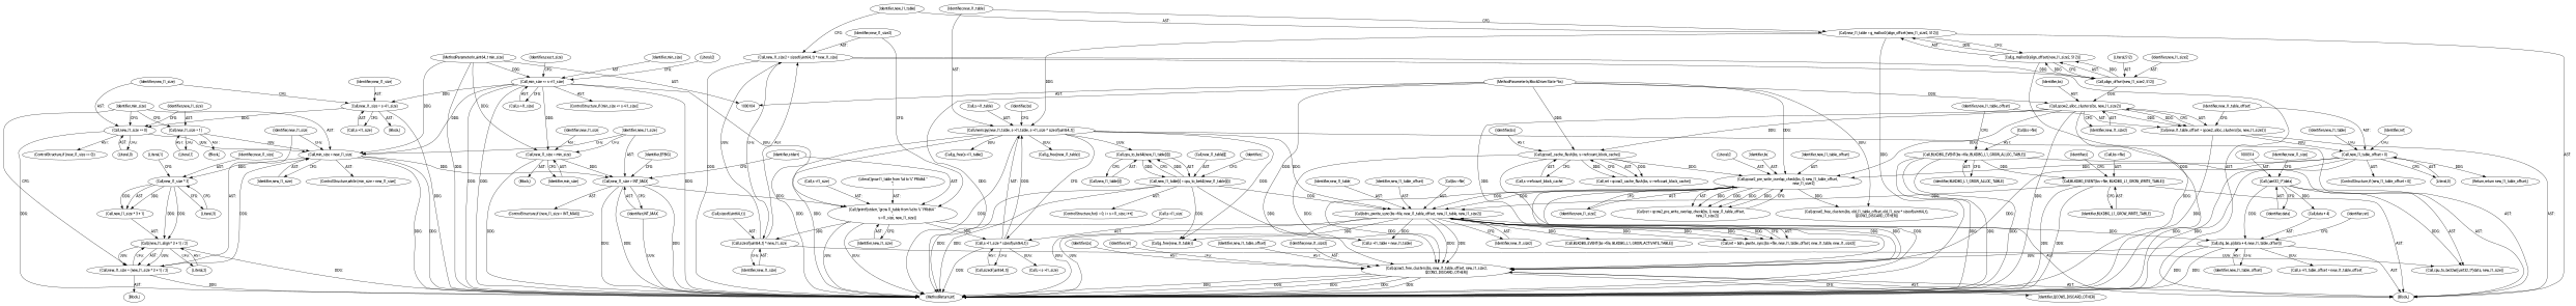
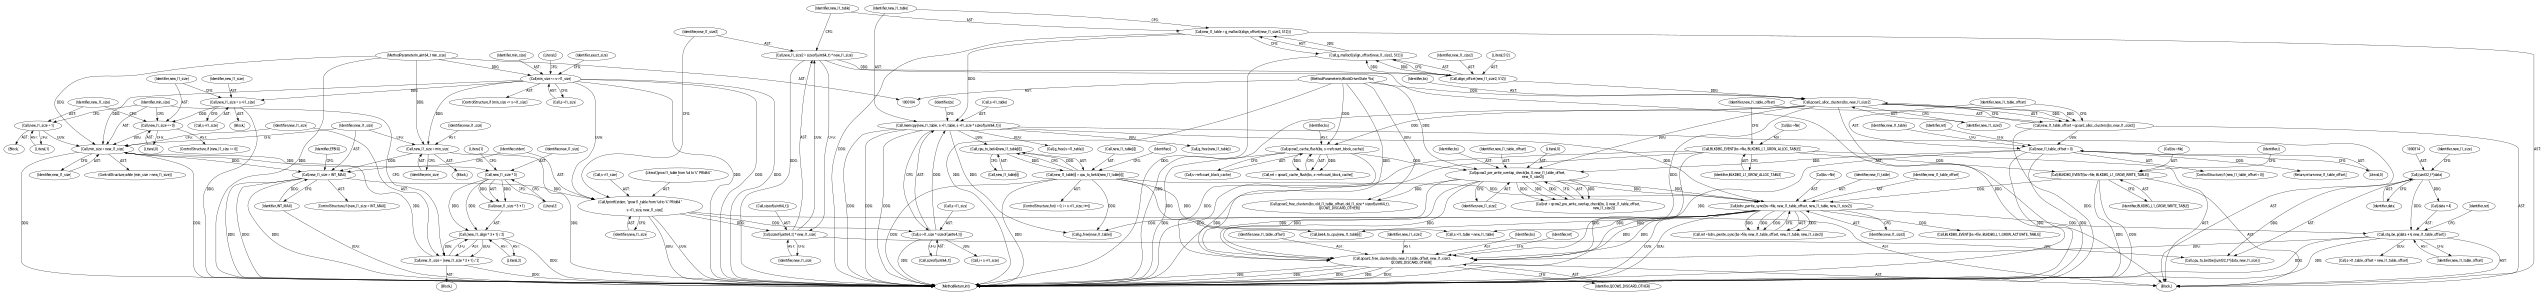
  digraph {
    fontname="Roboto Condensed"
    node [fontname="Roboto Condensed"]
    edge [fontname="Roboto Condensed"]
    n1 [label="(Call,qcow2_free_clusters(bs, new_l1_table_offset, new_l1_size2,\n                        QCOW2_DISCARD_OTHER))"]
    n2 [label="(Identifier,QCOW2_DISCARD_OTHER)"]
    n3 [label="(MethodReturn,int)"]
    n4 [label="(Block,)"]
    n5 [label="(Call,qcow2_cache_flush(bs, s->refcount_block_cache))"]
    n6 [label="(Call,qcow2_pre_write_overlap_check(bs, 0, new_l1_table_offset,\n                                        new_l1_size2))"]
    n7 [label="(Call,ret = qcow2_cache_flush(bs, s->refcount_block_cache))"]
    n8 [label="(Call,s->refcount_block_cache)"]
    n9 [label="(Call,qcow2_free_clusters(bs, old_l1_table_offset, old_l1_size * sizeof(uint64_t),\n                        QCOW2_DISCARD_OTHER))"]
    n10 [label="(Call,bdrv_pwrite_sync(bs->file, new_l1_table_offset, new_l1_table, new_l1_size2))"]
    n11 [label="(Identifier,new_l1_size2)"]
    n12 [label="(Call,ret = qcow2_pre_write_overlap_check(bs, 0, new_l1_table_offset,\n                                        new_l1_size2))"]
    n13 [label="(Call,qcow2_alloc_clusters(bs, new_l1_size2))"]
    n14 [label="(Call,new_l1_table_offset = qcow2_alloc_clusters(bs, new_l1_size2))"]
    n15 [label="(Identifier,new_l1_size2)"]
    n16 [label="(Call,new_l1_table_offset < 0)"]
    n17 [label="(MethodParameterIn,BlockDriverState *bs)"]
    1000104
    n19 [label="(Call,align_offset(new_l1_size2, 512))"]
    n20 [label="(Call,g_malloc0(align_offset(new_l1_size2, 512)))"]
    n21 [label="(Call,new_l1_table = g_malloc0(align_offset(new_l1_size2, 512)))"]
    n22 [label="(Literal,512)"]
    n23 [label="(Call,new_l1_size2 = sizeof(uint64_t) * new_l1_size)"]
    n24 [label="(Call,sizeof(uint64_t) * new_l1_size)"]
    n25 [label="(Identifier,new_l1_size)"]
    n26 [label="(Call,cpu_to_be32w((uint32_t*)data, new_l1_size))"]
    n27 [label="(Call,fprintf(stderr, \"grow l1_table from %d to %\" PRId64 \"\n\",\n            s->l1_size, new_l1_size))"]
    n28 [label="(Call,s->l1_size * sizeof(uint64_t))"]
    n29 [label="(Identifier,new_l1_size)"]
    n30 [label="(Call,memcpy(new_l1_table, s->l1_table, s->l1_size * sizeof(uint64_t)))"]
    n31 [label="(Call,sizeof(uint64_t))"]
    n32 [label="(Call,i < s->l1_size)"]
    n33 [label="(Call,min_size <= s->l1_size)"]
    n34 [label="(Call,new_l1_size = min_size)"]
    n35 [label="(Call,min_size > new_l1_size)"]
    n36 [label="(Call,new_l1_size = s->l1_size)"]
    n37 [label="(ControlStructure,if (min_size <= s->l1_size))"]
    n38 [label="(Call,s->l1_size)"]
    n39 [label="(Call,new_l1_size > INT_MAX)"]
    n40 [label="(Identifier,min_size)"]
    n41 [label="(Block,)"]
    n42 [label="(Call,new_l1_size * 3)"]
    n43 [label="(Identifier,new_l1_size)"]
    n44 [label="(ControlStructure,while (min_size > new_l1_size))"]
    n45 [label="(Call,new_l1_size == 0)"]
    n46 [label="(Block,)"]
    n47 [label="(Call,s->l1_size)"]
    n48 [label="(MethodParameterIn,uint64_t min_size)"]
    n49 [label="(Identifier,INT_MAX)"]
    n50 [label="(ControlStructure,if (new_l1_size > INT_MAX))"]
    n51 [label="(Call,(new_l1_align * 3 + 1) / 2)"]
    n52 [label="(Call,new_l1_size * 3 + 1)"]
    n53 [label="(Literal,3)"]
    n54 [label="(Call,new_l1_size = (new_l1_size * 3 + 1) / 2)"]
    n55 [label="(Block,)"]
    n56 [label="(Literal,2)"]
    n57 [label="(Call,new_l1_size = 1)"]
    n58 [label="(Literal,1)"]
    n59 [label="(Block,)"]
    n60 [label="(Literal,0)"]
    n61 [label="(ControlStructure,if (new_l1_size == 0))"]
    n62 [label="(Call,stq_be_p(data + 4, new_l1_table_offset))"]
    n63 [label="(Call,BLKDBG_EVENT(bs->file, BLKDBG_L1_GROW_ACTIVATE_TABLE))"]
    n64 [label="(Call,s->l1_table = new_l1_table)"]
    n65 [label="(Call,ret = bdrv_pwrite_sync(bs->file, new_l1_table_offset, new_l1_table, new_l1_size2))"]
    n66 [label="(Call,g_free(new_l1_table))"]
+   n67 [label="(Call,be64_to_cpu(new_l1_table[i]))"]
    n68 [label="(Identifier,new_l1_size2)"]
    n69 [label="(Literal,0)"]
    n70 [label="(ControlStructure,if (new_l1_table_offset < 0))"]
    n71 [label="(Return,return new_l1_table_offset;)"]
    n72 [label="(Identifier,new_l1_table_offset)"]
    n73 [label="(Call,s->l1_table_offset = new_l1_table_offset)"]
    n74 [label="(Call,BLKDBG_EVENT(bs->file, BLKDBG_L1_GROW_WRITE_TABLE))"]
    n75 [label="(Identifier,BLKDBG_L1_GROW_WRITE_TABLE)"]
    n76 [label="(Call,BLKDBG_EVENT(bs->file, BLKDBG_L1_GROW_ALLOC_TABLE))"]
    n77 [label="(Identifier,BLKDBG_L1_GROW_ALLOC_TABLE)"]
    n78 [label="(Call,cpu_to_be64(new_l1_table[i]))"]
    n79 [label="(Call,g_free(s->l1_table))"]
    n80 [label="(Call,g_free(new_l1_table))"]
    n81 [label="(Call,new_l1_table[i] = cpu_to_be64(new_l1_table[i]))"]
    n82 [label="(Call,new_l1_table[i])"]
    n83 [label="(ControlStructure,for(i = 0; i < s->l1_size; i++))"]
    n84 [label="(Call,(uint32_t*)data)"]
    n85 [label="(Call,data + 4)"]
    n86 [label="(Identifier,data)"]
    n87 [label="(Identifier,bs)"]
    n88 [label="(Identifier,new_l1_size)"]
    n89 [label="(Call,bs->file)"]
    n90 [label="(Literal,1)"]
    n91 [label="(Identifier,new_l1_size)"]
    n92 [label="(Identifier,new_l1_table_offset)"]
    n93 [label="(Identifier,new_l1_table)"]
    n94 [label="(Call,s->l1_size)"]
    n95 [label="(Call,new_l1_table[i])"]
    n96 [label="(Identifier,new_l1_size2)"]
    n97 [label="(Identifier,ret)"]
    n98 [label="(Identifier,new_l1_table)"]
    n99 [label="(Call,bs->file)"]
    n100 [label="(Identifier,new_l1_table_offset)"]
    n101 [label="(Identifier,EFBIG)"]
    n102 [label="(Identifier,stderr)"]
    n103 [label="(Identifier,new_l1_size)"]
    n104 [label="(Identifier,bs)"]
    n105 [label="(Identifier,ret)"]
    n106 [label="(Literal,0)"]
    n107 [label="(Call,s->l1_size)"]
    n108 [label="(Identifier,new_l1_table_offset)"]
    n109 [label="(Identifier,new_l1_size2)"]
    n110 [label="(Identifier,new_l1_size)"]
    n111 [label="(Identifier,bs)"]
    n112 [label="(Identifier,new_l1_table_offset)"]
    n113 [label="(Call,s->l1_table)"]
    n114 [label="(Identifier,i)"]
    n115 [label="(Identifier,new_l1_size)"]
    n116 [label="(Identifier,new_l1_size)"]
    n117 [label="(Identifier,min_size)"]
    n118 [label="(Identifier,bs)"]
    n119 [label="(Identifier,new_l1_size2)"]
    n120 [label="(Literal,\"grow l1_table from %d to %\" PRId64 \"\n\")"]
    n121 [label="(Identifier,new_l1_table)"]
    n122 [label="(Identifier,i)"]
    n123 [label="(Literal,0)"]
    n124 [label="(Call,bs->file)"]
    n125 [label="(Identifier,bs)"]
    n126 [label="(Call,sizeof(uint64_t))"]
    n127 [label="(Identifier,new_l1_table_offset)"]
    n128 [label="(Identifier,new_l1_table)"]
    n129 [label="(Identifier,ret)"]
    n130 [label="(Identifier,new_l1_size)"]
    n131 [label="(Identifier,new_l1_size)"]
    n132 [label="(Identifier,min_size)"]
    n133 [label="(Identifier,exact_size)"]
    1000314
    n1 -> n2 [label="CFG: "]
    n1 -> n3 [label="DDG: "]
    n1 -> n3 [label="DDG: "]
    n1 -> n3 [label="DDG: "]
    n1 -> n3 [label="DDG: "]
    n1 -> n3 [label="DDG: "]
    n1 -> n4 [label="AST: "]
    n2 -> n1 [label="AST: "]
    n5 -> n1 [label="DDG: "]
    n5 -> n3 [label="DDG: "]
    n5 -> n6 [label="DDG: "]
    n5 -> n7 [label="AST: "]
    n5 -> n7 [label="DDG: "]
    n5 -> n7 [label="DDG: "]
    n5 -> n8 [label="CFG: "]
    n6 -> n1 [label="DDG: "]
    n6 -> n1 [label="DDG: "]
    n6 -> n1 [label="DDG: "]
    n6 -> n9 [label="DDG: "]
    n6 -> n10 [label="DDG: "]
    n6 -> n10 [label="DDG: "]
    n6 -> n11 [label="CFG: "]
    n6 -> n12 [label="AST: "]
    n6 -> n12 [label="DDG: "]
    n6 -> n12 [label="DDG: "]
    n6 -> n12 [label="DDG: "]
    n6 -> n12 [label="DDG: "]
    n7 -> n5 [label="CFG: "]
    n8 -> n5 [label="AST: "]
    n10 -> n1 [label="DDG: "]
    n10 -> n1 [label="DDG: "]
    n10 -> n3 [label="DDG: "]
    n10 -> n3 [label="DDG: "]
    n10 -> n62 [label="DDG: "]
    n10 -> n63 [label="DDG: "]
    n10 -> n64 [label="DDG: "]
    n10 -> n65 [label="AST: "]
    n10 -> n65 [label="DDG: "]
    n10 -> n65 [label="DDG: "]
    n10 -> n65 [label="DDG: "]
    n10 -> n65 [label="DDG: "]
    n10 -> n66 [label="DDG: "]
+   n10 -> n67 [label="DDG: "]
    n10 -> n68 [label="CFG: "]
    n11 -> n6 [label="AST: "]
    n12 -> n6 [label="CFG: "]
    n13 -> n1 [label="DDG: "]
    n13 -> n3 [label="DDG: "]
    n13 -> n3 [label="DDG: "]
    n13 -> n5 [label="DDG: "]
    n13 -> n6 [label="DDG: "]
    n13 -> n14 [label="AST: "]
    n13 -> n14 [label="DDG: "]
    n13 -> n14 [label="DDG: "]
    n13 -> n15 [label="CFG: "]
    n14 -> n3 [label="DDG: "]
    n14 -> n4 [label="AST: "]
    n14 -> n13 [label="CFG: "]
    n14 -> n16 [label="DDG: "]
    n15 -> n13 [label="AST: "]
    n16 -> n1 [label="DDG: "]
    n16 -> n3 [label="DDG: "]
    n16 -> n3 [label="DDG: "]
    n16 -> n6 [label="DDG: "]
    n16 -> n69 [label="CFG: "]
    n16 -> n70 [label="AST: "]
    n16 -> n71 [label="DDG: "]
    n17 -> n1 [label="DDG: "]
    n17 -> n3 [label="DDG: "]
    n17 -> n5 [label="DDG: "]
    n17 -> n6 [label="DDG: "]
    n17 -> n9 [label="DDG: "]
    n17 -> n13 [label="DDG: "]
    n17 -> 1000104 [label="AST: "]
    n19 -> n13 [label="DDG: "]
    n19 -> n20 [label="AST: "]
    n19 -> n20 [label="DDG: "]
    n19 -> n20 [label="DDG: "]
    n20 -> n3 [label="DDG: "]
    n20 -> n19 [label="CFG: "]
    n20 -> n21 [label="AST: "]
    n20 -> n21 [label="DDG: "]
    n21 -> n3 [label="DDG: "]
    n21 -> n4 [label="AST: "]
    n21 -> n20 [label="CFG: "]
    n21 -> n30 [label="DDG: "]
    n22 -> n19 [label="AST: "]
    n23 -> n3 [label="DDG: "]
    n23 -> n4 [label="AST: "]
    n23 -> n19 [label="DDG: "]
    n23 -> n24 [label="CFG: "]
    n24 -> n23 [label="AST: "]
    n24 -> n23 [label="DDG: "]
    n24 -> n25 [label="CFG: "]
    n24 -> n26 [label="DDG: "]
    n25 -> n24 [label="AST: "]
    n27 -> n3 [label="DDG: "]
    n27 -> n3 [label="DDG: "]
    n27 -> n4 [label="AST: "]
    n27 -> n24 [label="DDG: "]
    n27 -> n28 [label="DDG: "]
    n27 -> n29 [label="CFG: "]
    n28 -> n3 [label="DDG: "]
    n28 -> n30 [label="AST: "]
    n28 -> n30 [label="DDG: "]
    n28 -> n31 [label="CFG: "]
    n28 -> n32 [label="DDG: "]
    n29 -> n27 [label="AST: "]
    n30 -> n3 [label="DDG: "]
    n30 -> n3 [label="DDG: "]
    n30 -> n3 [label="DDG: "]
    n30 -> n4 [label="AST: "]
    n30 -> n10 [label="DDG: "]
    n30 -> n28 [label="CFG: "]
    n30 -> n66 [label="DDG: "]
    n30 -> n78 [label="DDG: "]
    n30 -> n79 [label="DDG: "]
    n30 -> n80 [label="DDG: "]
    n31 -> n28 [label="AST: "]
    n33 -> n3 [label="DDG: "]
    n33 -> n3 [label="DDG: "]
    n33 -> n3 [label="DDG: "]
    n33 -> n27 [label="DDG: "]
    n33 -> n34 [label="DDG: "]
    n33 -> n35 [label="DDG: "]
    n33 -> n36 [label="DDG: "]
    n33 -> n37 [label="AST: "]
    n33 -> n38 [label="CFG: "]
    n34 -> n3 [label="DDG: "]
    n34 -> n39 [label="DDG: "]
    n34 -> n40 [label="CFG: "]
    n34 -> n41 [label="AST: "]
    n35 -> n3 [label="DDG: "]
    n35 -> n3 [label="DDG: "]
    n35 -> n39 [label="DDG: "]
    n35 -> n42 [label="DDG: "]
    n35 -> n43 [label="CFG: "]
    n35 -> n44 [label="AST: "]
    n36 -> n3 [label="DDG: "]
    n36 -> n45 [label="DDG: "]
    n36 -> n46 [label="AST: "]
    n36 -> n47 [label="CFG: "]
    n38 -> n33 [label="AST: "]
    n39 -> n3 [label="DDG: "]
    n39 -> n3 [label="DDG: "]
    n39 -> n3 [label="DDG: "]
    n39 -> n27 [label="DDG: "]
    n39 -> n49 [label="CFG: "]
    n39 -> n50 [label="AST: "]
    n40 -> n34 [label="AST: "]
    n42 -> n51 [label="DDG: "]
    n42 -> n51 [label="DDG: "]
    n42 -> n52 [label="AST: "]
    n42 -> n52 [label="DDG: "]
    n42 -> n52 [label="DDG: "]
    n42 -> n53 [label="CFG: "]
    n43 -> n35 [label="AST: "]
-   n45 -> n3 [label="DDG: "]
    n45 -> n35 [label="DDG: "]
    n45 -> n60 [label="CFG: "]
    n45 -> n61 [label="AST: "]
    n47 -> n36 [label="AST: "]
    n48 -> n3 [label="DDG: "]
    n48 -> 1000104 [label="AST: "]
    n48 -> n33 [label="DDG: "]
    n48 -> n34 [label="DDG: "]
    n48 -> n35 [label="DDG: "]
    n49 -> n3 [label="DDG: "]
-   n49 -> n39 [label="AST: "]
+   n49 -> n39 [label="DDG: "]
    n51 -> n3 [label="DDG: "]
    n51 -> n54 [label="AST: "]
    n51 -> n54 [label="DDG: "]
    n51 -> n54 [label="DDG: "]
-   n51 -> n56 [label="CFG: "]
+   n51 -> n56 [label="AST: "]
    n52 -> n51 [label="AST: "]
    n53 -> n42 [label="CFG: "]
    n54 -> n3 [label="DDG: "]
    n54 -> n35 [label="DDG: "]
    n54 -> n51 [label="CFG: "]
    n54 -> n55 [label="AST: "]
    n56 -> n51 [label="AST: "]
    n57 -> n35 [label="DDG: "]
    n57 -> n58 [label="CFG: "]
    n57 -> n59 [label="AST: "]
    n58 -> n57 [label="AST: "]
    n60 -> n45 [label="AST: "]
    n62 -> n1 [label="DDG: "]
    n62 -> n3 [label="DDG: "]
    n62 -> n3 [label="DDG: "]
    n62 -> n4 [label="AST: "]
    n62 -> n72 [label="CFG: "]
    n62 -> n73 [label="DDG: "]
    n65 -> n10 [label="CFG: "]
    n68 -> n10 [label="AST: "]
    n69 -> n16 [label="AST: "]
    n72 -> n62 [label="AST: "]
    n74 -> n3 [label="DDG: "]
    n74 -> n3 [label="DDG: "]
    n74 -> n4 [label="AST: "]
    n74 -> n10 [label="DDG: "]
    n74 -> n75 [label="CFG: "]
    n75 -> n74 [label="AST: "]
    n76 -> n3 [label="DDG: "]
    n76 -> n3 [label="DDG: "]
    n76 -> n3 [label="DDG: "]
    n76 -> n4 [label="AST: "]
    n76 -> n74 [label="DDG: "]
    n76 -> n77 [label="CFG: "]
    n77 -> n76 [label="AST: "]
    n78 -> n81 [label="AST: "]
    n78 -> n81 [label="DDG: "]
    n78 -> n82 [label="CFG: "]
    n81 -> n3 [label="DDG: "]
    n81 -> n3 [label="DDG: "]
    n81 -> n10 [label="DDG: "]
    n81 -> n64 [label="DDG: "]
    n81 -> n66 [label="DDG: "]
+   n81 -> n67 [label="DDG: "]
    n81 -> n78 [label="CFG: "]
    n81 -> n78 [label="DDG: "]
    n81 -> n83 [label="AST: "]
    n82 -> n78 [label="AST: "]
    n84 -> n26 [label="AST: "]
    n84 -> n26 [label="DDG: "]
    n84 -> n62 [label="DDG: "]
    n84 -> n85 [label="DDG: "]
    n84 -> n86 [label="CFG: "]
    n85 -> n62 [label="AST: "]
    n86 -> n84 [label="AST: "]
    n87 -> n5 [label="AST: "]
    n88 -> n36 [label="AST: "]
    n89 -> n10 [label="AST: "]
    n90 -> n42 [label="CFG: "]
    n91 -> n35 [label="CFG: "]
    n91 -> n54 [label="AST: "]
    n92 -> n6 [label="AST: "]
    n93 -> n16 [label="CFG: "]
    n94 -> n28 [label="AST: "]
    n95 -> n81 [label="AST: "]
    n96 -> n23 [label="AST: "]
    n96 -> n27 [label="CFG: "]
    n97 -> n16 [label="CFG: "]
    n98 -> n10 [label="AST: "]
    n99 -> n74 [label="AST: "]
    n100 -> n14 [label="CFG: "]
    n100 -> n16 [label="AST: "]
    n101 -> n39 [label="CFG: "]
    n102 -> n27 [label="AST: "]
    n102 -> n39 [label="CFG: "]
    n103 -> n36 [label="CFG: "]
    n103 -> n45 [label="AST: "]
    n104 -> n13 [label="AST: "]
    n105 -> n62 [label="CFG: "]
    n106 -> n6 [label="AST: "]
    n107 -> n27 [label="AST: "]
    n108 -> n1 [label="AST: "]
    n109 -> n1 [label="AST: "]
    n110 -> n34 [label="CFG: "]
    n110 -> n35 [label="CFG: "]
    n110 -> n39 [label="AST: "]
    n111 -> n6 [label="AST: "]
    n112 -> n10 [label="AST: "]
    n113 -> n30 [label="AST: "]
    n114 -> n81 [label="CFG: "]
    n115 -> n84 [label="CFG: "]
    n116 -> n45 [label="CFG: "]
    n116 -> n57 [label="AST: "]
    n117 -> n33 [label="AST: "]
    n118 -> n1 [label="AST: "]
    n119 -> n19 [label="AST: "]
    n120 -> n27 [label="AST: "]
    n121 -> n21 [label="CFG: "]
    n121 -> n30 [label="AST: "]
    n122 -> n74 [label="CFG: "]
    n123 -> n33 [label="CFG: "]
    n124 -> n76 [label="AST: "]
    n125 -> n30 [label="CFG: "]
    n126 -> n24 [label="AST: "]
    n127 -> n14 [label="AST: "]
    n127 -> n76 [label="CFG: "]
    n128 -> n21 [label="AST: "]
    n128 -> n23 [label="CFG: "]
    n129 -> n1 [label="CFG: "]
    n130 -> n42 [label="AST: "]
    n131 -> n34 [label="AST: "]
    n132 -> n35 [label="AST: "]
    n132 -> n45 [label="CFG: "]
    n132 -> n54 [label="CFG: "]
    n132 -> n57 [label="CFG: "]
    n133 -> n33 [label="CFG: "]
    1000314 -> n84 [label="AST: "]
  }
